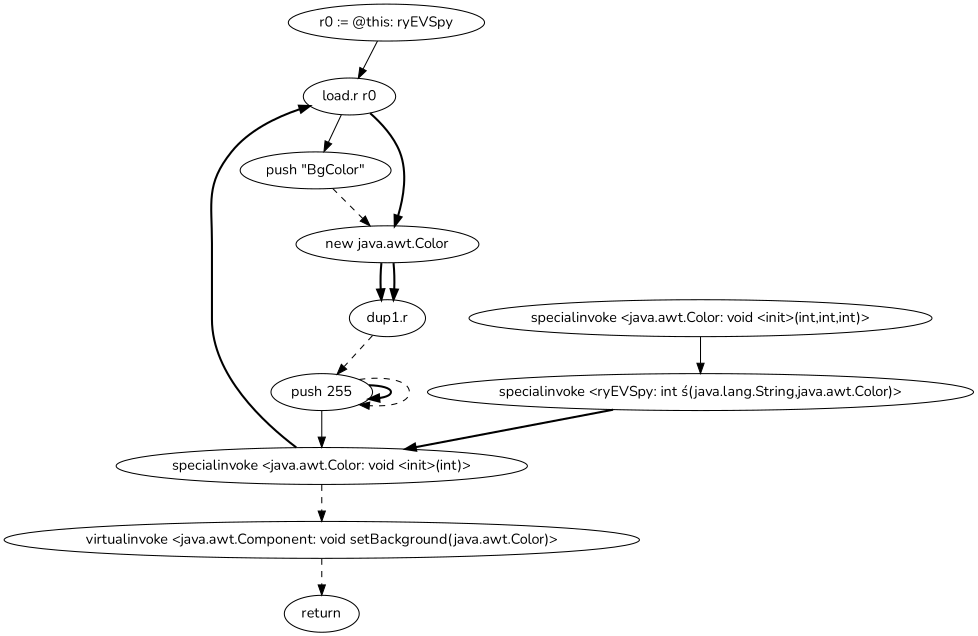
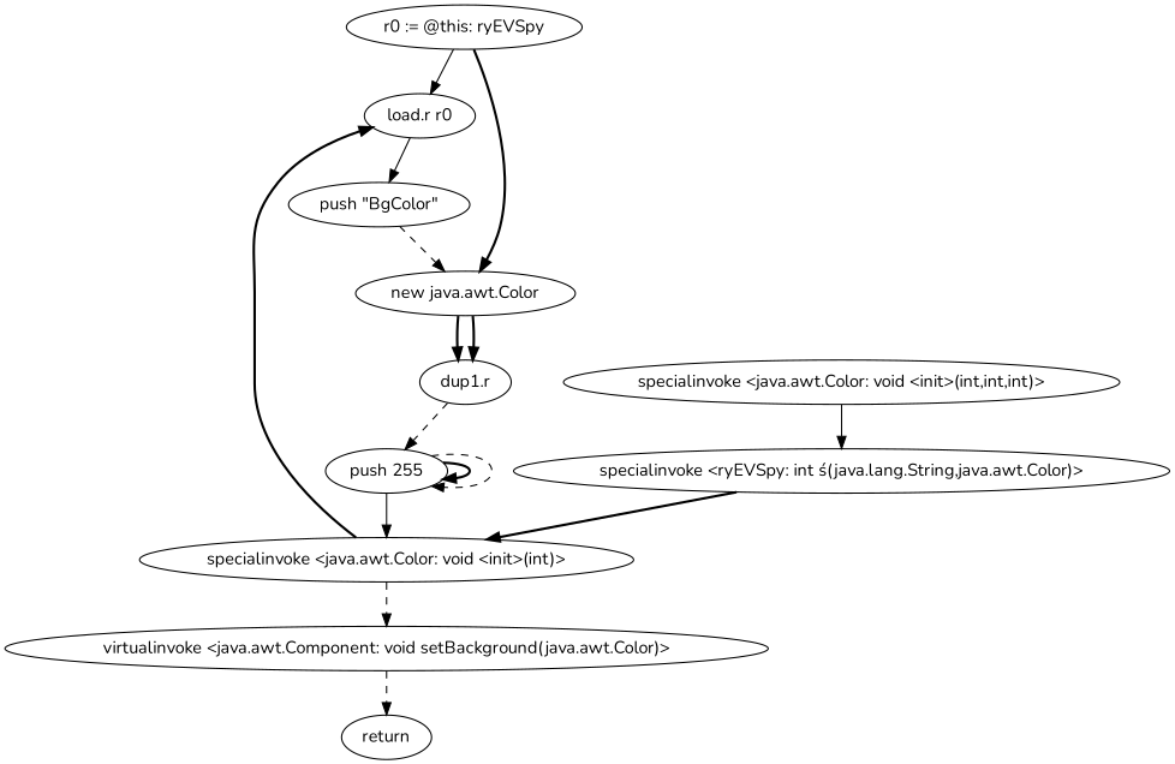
  digraph {
    fontname=Nunito
    node [fontname=Nunito]
    edge [fontname=Nunito style=bold]
    "r0 := @this: ryEVSpy"
    "load.r r0"
    "new java.awt.Color"
    "push \"BgColor\""
    "dup1.r"
    "push 255"
    "specialinvoke <java.awt.Color: void <init>(int)>"
    "specialinvoke <java.awt.Color: void <init>(int,int,int)>"
    "specialinvoke <ryEVSpy: int ś(java.lang.String,java.awt.Color)>"
    "virtualinvoke <java.awt.Component: void setBackground(java.awt.Color)>"
    return
    "r0 := @this: ryEVSpy" -> "load.r r0" [style=solid]
-   "load.r r0" -> "new java.awt.Color"
+   "r0 := @this: ryEVSpy" -> "new java.awt.Color"
    "load.r r0" -> "push \"BgColor\"" [style=solid]
    "new java.awt.Color" -> "dup1.r"
    "new java.awt.Color" -> "dup1.r"
    "push \"BgColor\"" -> "new java.awt.Color" [style=dashed]
    "dup1.r" -> "push 255" [style=dashed]
    "push 255" -> "push 255"
    "push 255" -> "push 255" [style=dashed]
    "push 255" -> "specialinvoke <java.awt.Color: void <init>(int)>" [style=solid]
    "specialinvoke <java.awt.Color: void <init>(int)>" -> "load.r r0"
    "specialinvoke <java.awt.Color: void <init>(int)>" -> "virtualinvoke <java.awt.Component: void setBackground(java.awt.Color)>" [style=dashed]
    "specialinvoke <java.awt.Color: void <init>(int,int,int)>" -> "specialinvoke <ryEVSpy: int ś(java.lang.String,java.awt.Color)>" [style=solid]
    "specialinvoke <ryEVSpy: int ś(java.lang.String,java.awt.Color)>" -> "specialinvoke <java.awt.Color: void <init>(int)>"
    "virtualinvoke <java.awt.Component: void setBackground(java.awt.Color)>" -> return [style=dashed]
  }
